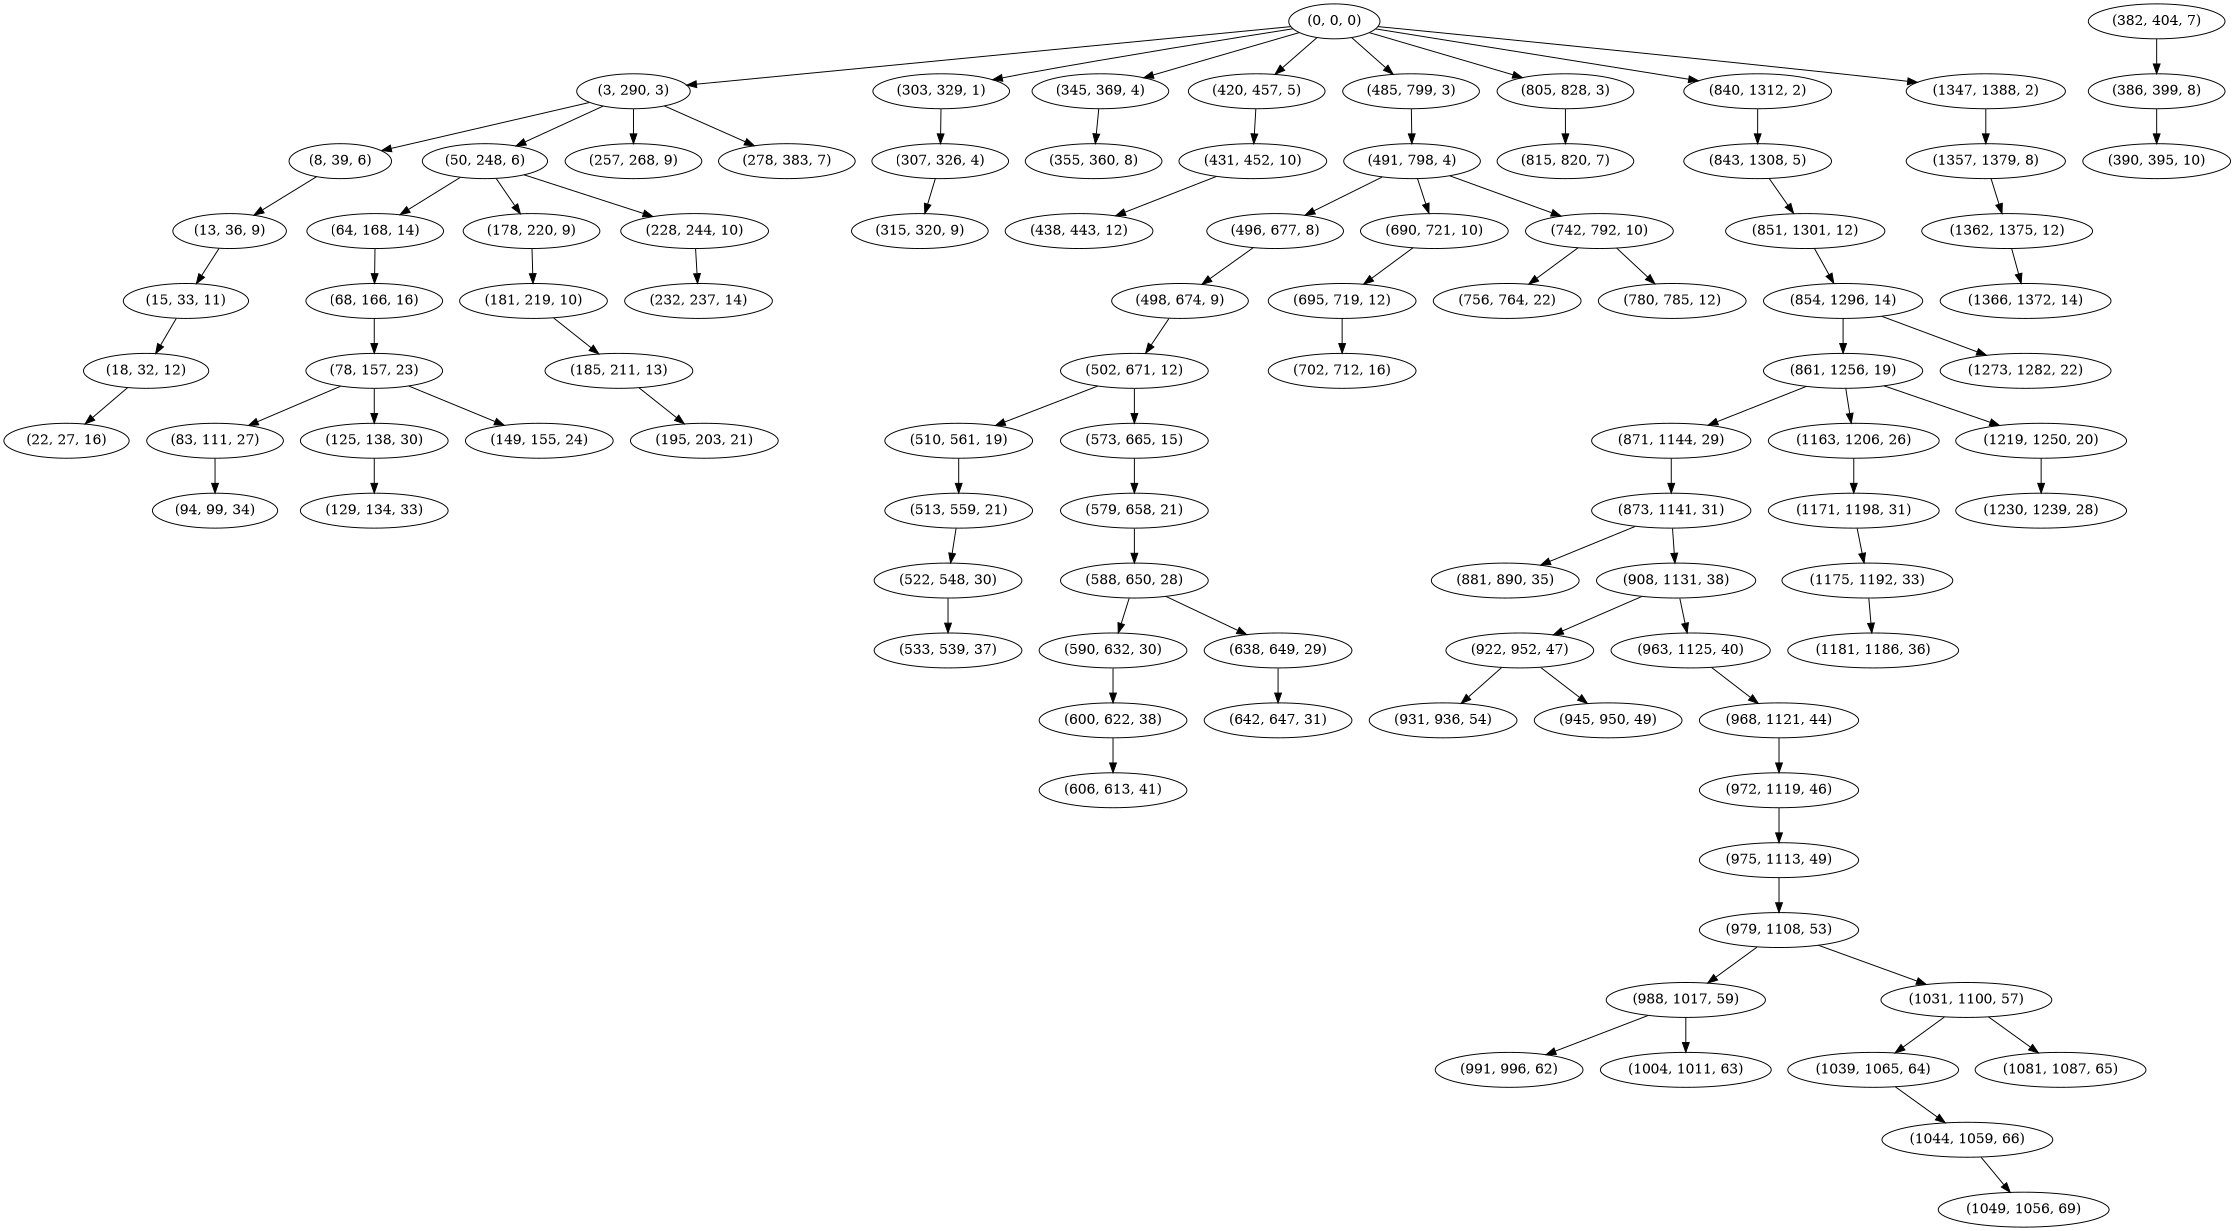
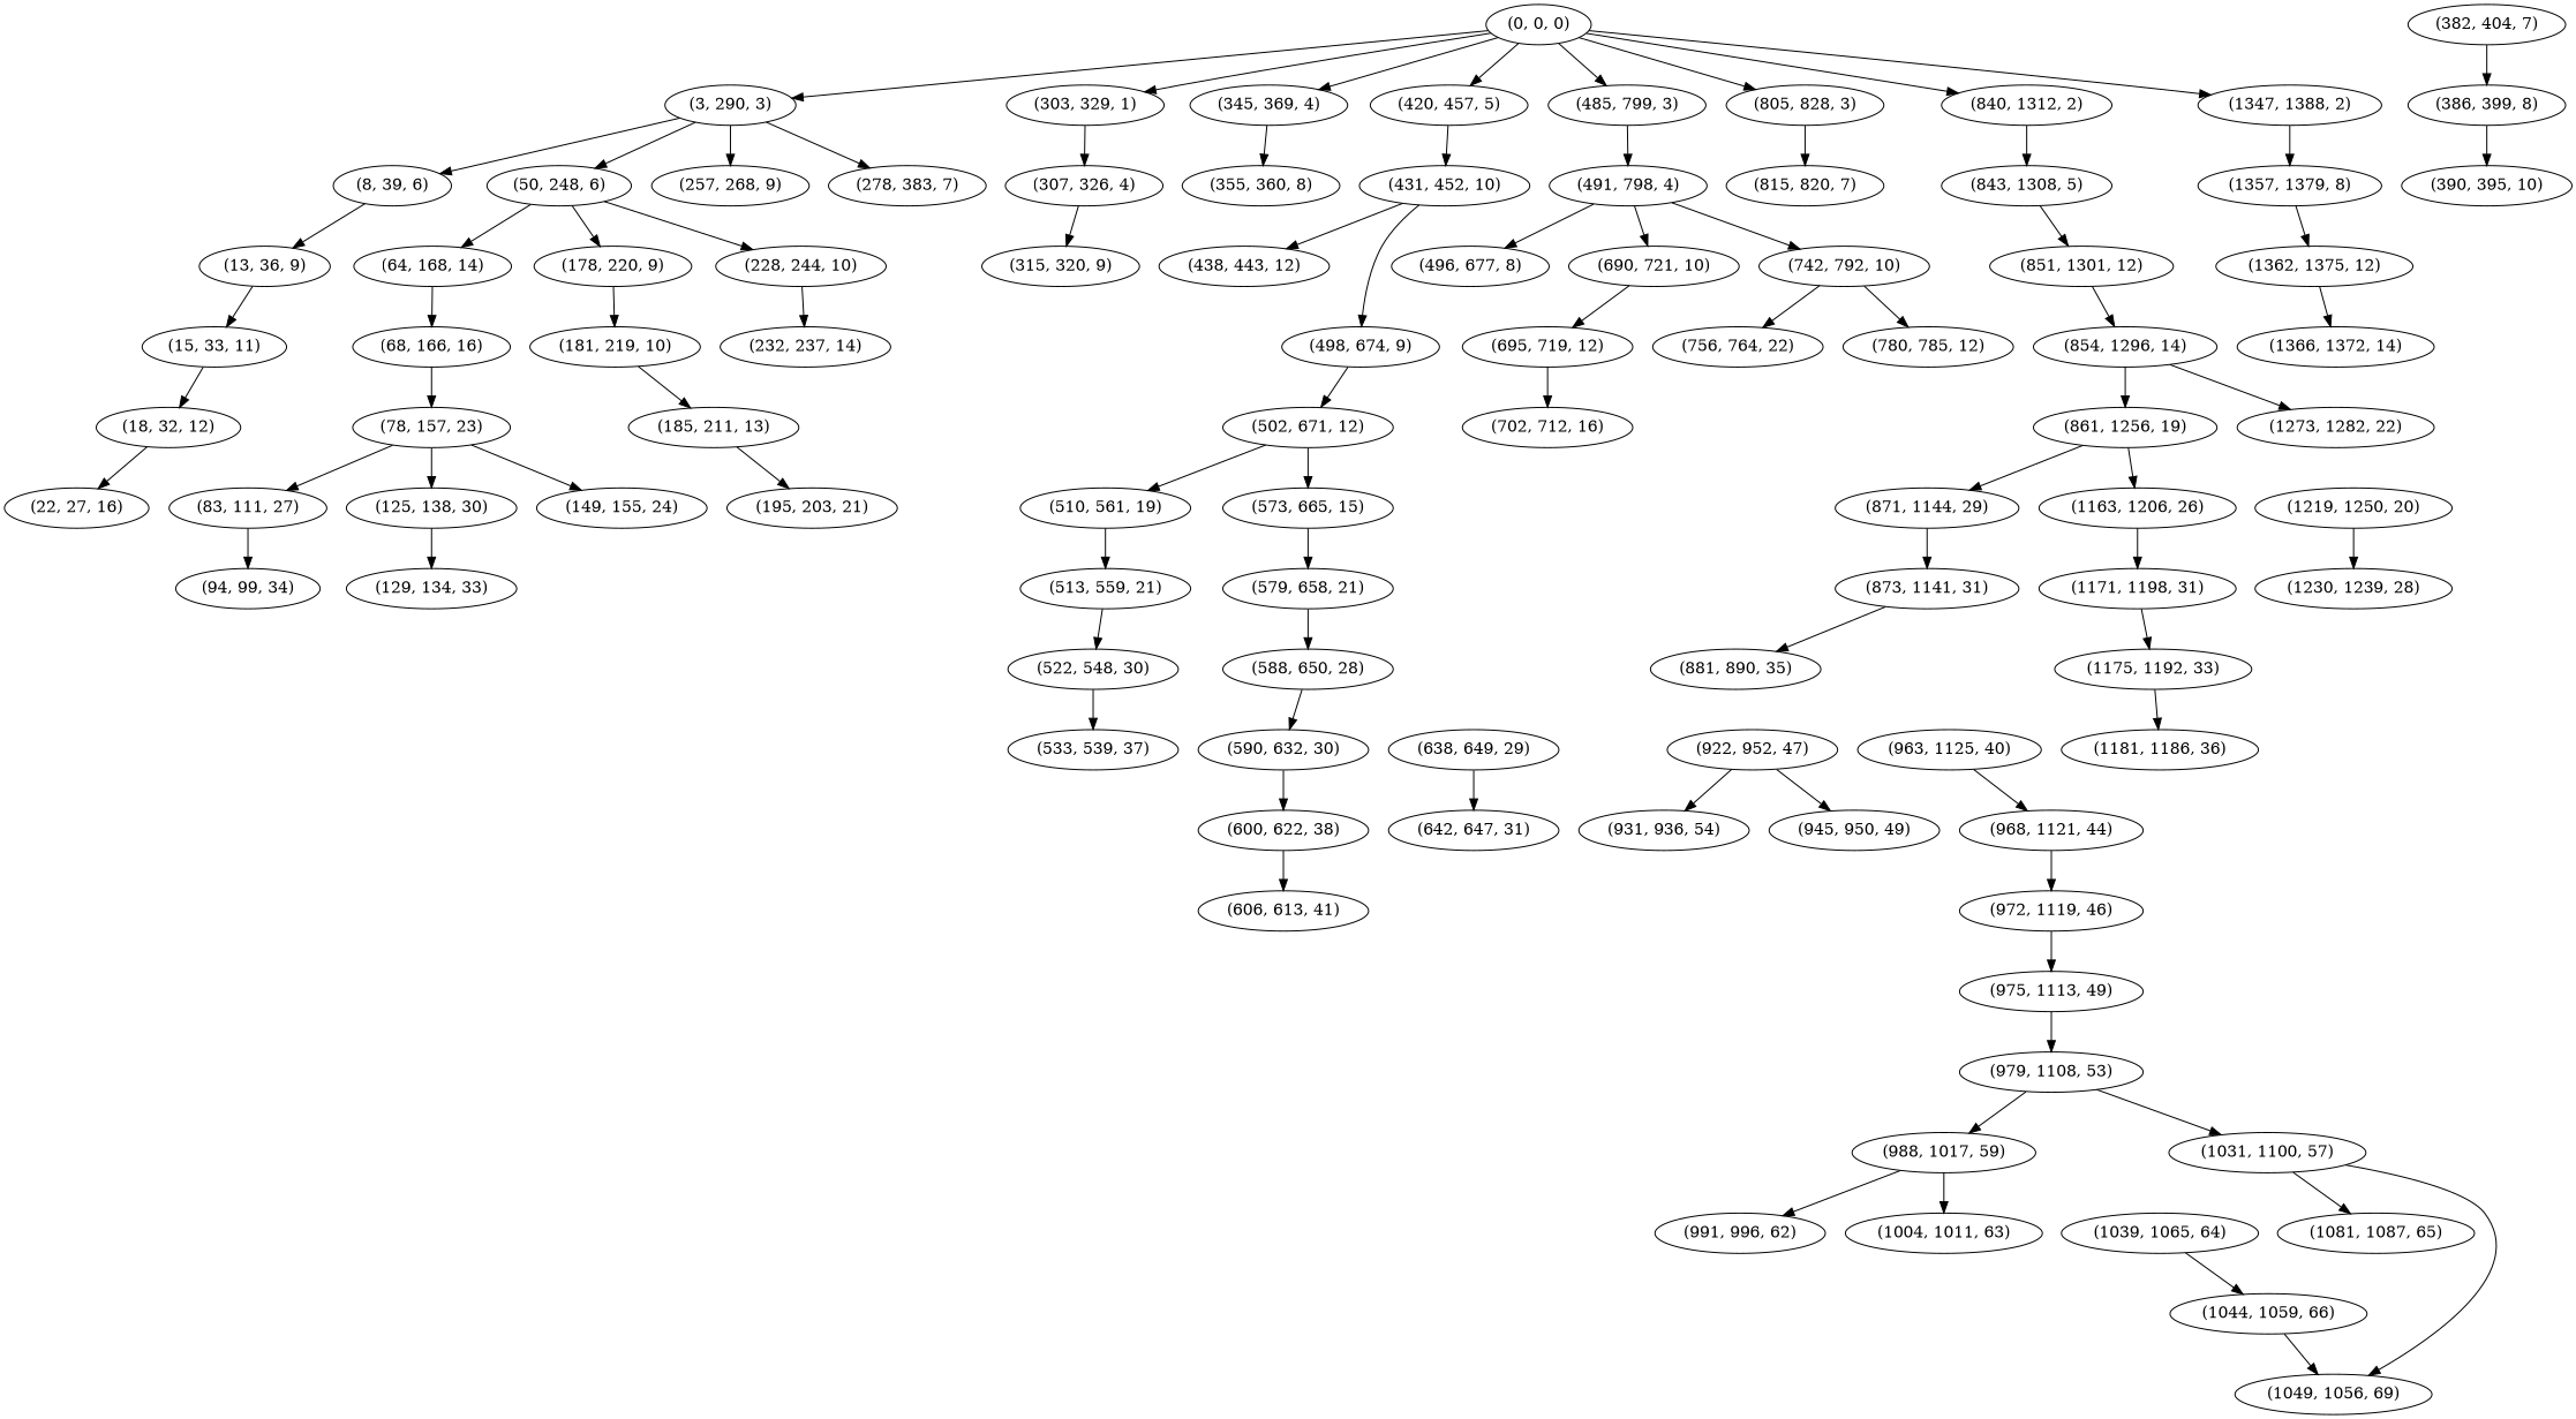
  digraph {
    "(0, 0, 0)"
    "(3, 290, 3)"
    "(303, 329, 1)"
    "(345, 369, 4)"
    "(420, 457, 5)"
    "(485, 799, 3)"
    "(805, 828, 3)"
    "(840, 1312, 2)"
    "(1347, 1388, 2)"
    "(8, 39, 6)"
    "(50, 248, 6)"
    "(257, 268, 9)"
    n13 [label="(278, 383, 7)"]
    "(307, 326, 4)"
    "(355, 360, 8)"
    "(431, 452, 10)"
    "(491, 798, 4)"
    "(815, 820, 7)"
    "(843, 1308, 5)"
    "(1357, 1379, 8)"
    "(13, 36, 9)"
    "(64, 168, 14)"
    "(178, 220, 9)"
    "(228, 244, 10)"
    "(15, 33, 11)"
    "(18, 32, 12)"
    "(22, 27, 16)"
    "(68, 166, 16)"
    "(181, 219, 10)"
    "(232, 237, 14)"
    "(78, 157, 23)"
    "(83, 111, 27)"
    "(125, 138, 30)"
    "(149, 155, 24)"
    "(94, 99, 34)"
    "(129, 134, 33)"
    "(185, 211, 13)"
    "(195, 203, 21)"
    "(315, 320, 9)"
    "(382, 404, 7)"
    "(386, 399, 8)"
    "(390, 395, 10)"
    "(438, 443, 12)"
    "(496, 677, 8)"
    "(690, 721, 10)"
    "(742, 792, 10)"
    "(498, 674, 9)"
    "(695, 719, 12)"
    "(756, 764, 22)"
    "(780, 785, 12)"
    "(502, 671, 12)"
    "(510, 561, 19)"
    "(573, 665, 15)"
    "(513, 559, 21)"
    "(579, 658, 21)"
    "(522, 548, 30)"
    "(533, 539, 37)"
    "(588, 650, 28)"
    "(590, 632, 30)"
    "(638, 649, 29)"
    "(600, 622, 38)"
    "(642, 647, 31)"
    "(606, 613, 41)"
    "(702, 712, 16)"
    "(851, 1301, 12)"
    "(854, 1296, 14)"
    "(861, 1256, 19)"
    "(1273, 1282, 22)"
    "(871, 1144, 29)"
    "(1163, 1206, 26)"
    "(1219, 1250, 20)"
    "(873, 1141, 31)"
    "(1171, 1198, 31)"
    "(1230, 1239, 28)"
    "(881, 890, 35)"
-   "(908, 1131, 38)"
    "(922, 952, 47)"
    "(963, 1125, 40)"
    "(931, 936, 54)"
    "(945, 950, 49)"
    "(968, 1121, 44)"
    "(972, 1119, 46)"
    "(975, 1113, 49)"
    "(979, 1108, 53)"
    "(988, 1017, 59)"
    "(1031, 1100, 57)"
    "(991, 996, 62)"
    "(1004, 1011, 63)"
    "(1039, 1065, 64)"
    "(1081, 1087, 65)"
    "(1044, 1059, 66)"
    "(1049, 1056, 69)"
    "(1175, 1192, 33)"
    "(1181, 1186, 36)"
    "(1362, 1375, 12)"
    "(1366, 1372, 14)"
    "(0, 0, 0)" -> "(3, 290, 3)"
    "(0, 0, 0)" -> "(303, 329, 1)"
    "(0, 0, 0)" -> "(345, 369, 4)"
    "(0, 0, 0)" -> "(420, 457, 5)"
    "(0, 0, 0)" -> "(485, 799, 3)"
    "(0, 0, 0)" -> "(805, 828, 3)"
    "(0, 0, 0)" -> "(840, 1312, 2)"
    "(0, 0, 0)" -> "(1347, 1388, 2)"
    "(3, 290, 3)" -> "(8, 39, 6)"
    "(3, 290, 3)" -> "(50, 248, 6)"
    "(3, 290, 3)" -> "(257, 268, 9)"
    "(3, 290, 3)" -> n13
    "(303, 329, 1)" -> "(307, 326, 4)"
    "(345, 369, 4)" -> "(355, 360, 8)"
    "(420, 457, 5)" -> "(431, 452, 10)"
    "(485, 799, 3)" -> "(491, 798, 4)"
    "(805, 828, 3)" -> "(815, 820, 7)"
    "(840, 1312, 2)" -> "(843, 1308, 5)"
    "(1347, 1388, 2)" -> "(1357, 1379, 8)"
    "(8, 39, 6)" -> "(13, 36, 9)"
    "(50, 248, 6)" -> "(64, 168, 14)"
    "(50, 248, 6)" -> "(178, 220, 9)"
    "(50, 248, 6)" -> "(228, 244, 10)"
    "(307, 326, 4)" -> "(315, 320, 9)"
    "(431, 452, 10)" -> "(438, 443, 12)"
    "(491, 798, 4)" -> "(496, 677, 8)"
    "(491, 798, 4)" -> "(690, 721, 10)"
    "(491, 798, 4)" -> "(742, 792, 10)"
    "(843, 1308, 5)" -> "(851, 1301, 12)"
    "(1357, 1379, 8)" -> "(1362, 1375, 12)"
    "(13, 36, 9)" -> "(15, 33, 11)"
    "(64, 168, 14)" -> "(68, 166, 16)"
    "(178, 220, 9)" -> "(181, 219, 10)"
    "(228, 244, 10)" -> "(232, 237, 14)"
    "(15, 33, 11)" -> "(18, 32, 12)"
    "(18, 32, 12)" -> "(22, 27, 16)"
    "(68, 166, 16)" -> "(78, 157, 23)"
    "(181, 219, 10)" -> "(185, 211, 13)"
    "(78, 157, 23)" -> "(83, 111, 27)"
    "(78, 157, 23)" -> "(125, 138, 30)"
    "(78, 157, 23)" -> "(149, 155, 24)"
    "(83, 111, 27)" -> "(94, 99, 34)"
    "(125, 138, 30)" -> "(129, 134, 33)"
    "(185, 211, 13)" -> "(195, 203, 21)"
    "(382, 404, 7)" -> "(386, 399, 8)"
    "(386, 399, 8)" -> "(390, 395, 10)"
-   "(496, 677, 8)" -> "(498, 674, 9)"
+   "(431, 452, 10)" -> "(498, 674, 9)"
    "(690, 721, 10)" -> "(695, 719, 12)"
    "(742, 792, 10)" -> "(756, 764, 22)"
    "(742, 792, 10)" -> "(780, 785, 12)"
    "(498, 674, 9)" -> "(502, 671, 12)"
    "(695, 719, 12)" -> "(702, 712, 16)"
    "(502, 671, 12)" -> "(510, 561, 19)"
    "(502, 671, 12)" -> "(573, 665, 15)"
    "(510, 561, 19)" -> "(513, 559, 21)"
    "(573, 665, 15)" -> "(579, 658, 21)"
    "(513, 559, 21)" -> "(522, 548, 30)"
    "(579, 658, 21)" -> "(588, 650, 28)"
    "(522, 548, 30)" -> "(533, 539, 37)"
    "(588, 650, 28)" -> "(590, 632, 30)"
-   "(588, 650, 28)" -> "(638, 649, 29)"
    "(590, 632, 30)" -> "(600, 622, 38)"
    "(638, 649, 29)" -> "(642, 647, 31)"
    "(600, 622, 38)" -> "(606, 613, 41)"
    "(851, 1301, 12)" -> "(854, 1296, 14)"
    "(854, 1296, 14)" -> "(861, 1256, 19)"
    "(854, 1296, 14)" -> "(1273, 1282, 22)"
    "(861, 1256, 19)" -> "(871, 1144, 29)"
    "(861, 1256, 19)" -> "(1163, 1206, 26)"
-   "(861, 1256, 19)" -> "(1219, 1250, 20)"
    "(871, 1144, 29)" -> "(873, 1141, 31)"
    "(1163, 1206, 26)" -> "(1171, 1198, 31)"
    "(1219, 1250, 20)" -> "(1230, 1239, 28)"
    "(873, 1141, 31)" -> "(881, 890, 35)"
-   "(873, 1141, 31)" -> "(908, 1131, 38)"
    "(1171, 1198, 31)" -> "(1175, 1192, 33)"
-   "(908, 1131, 38)" -> "(922, 952, 47)"
-   "(908, 1131, 38)" -> "(963, 1125, 40)"
    "(922, 952, 47)" -> "(931, 936, 54)"
    "(922, 952, 47)" -> "(945, 950, 49)"
    "(963, 1125, 40)" -> "(968, 1121, 44)"
    "(968, 1121, 44)" -> "(972, 1119, 46)"
    "(972, 1119, 46)" -> "(975, 1113, 49)"
    "(975, 1113, 49)" -> "(979, 1108, 53)"
    "(979, 1108, 53)" -> "(988, 1017, 59)"
    "(979, 1108, 53)" -> "(1031, 1100, 57)"
    "(988, 1017, 59)" -> "(991, 996, 62)"
    "(988, 1017, 59)" -> "(1004, 1011, 63)"
-   "(1031, 1100, 57)" -> "(1039, 1065, 64)"
+   "(1031, 1100, 57)" -> "(1049, 1056, 69)"
    "(1031, 1100, 57)" -> "(1081, 1087, 65)"
    "(1039, 1065, 64)" -> "(1044, 1059, 66)"
    "(1044, 1059, 66)" -> "(1049, 1056, 69)"
    "(1175, 1192, 33)" -> "(1181, 1186, 36)"
    "(1362, 1375, 12)" -> "(1366, 1372, 14)"
  }
